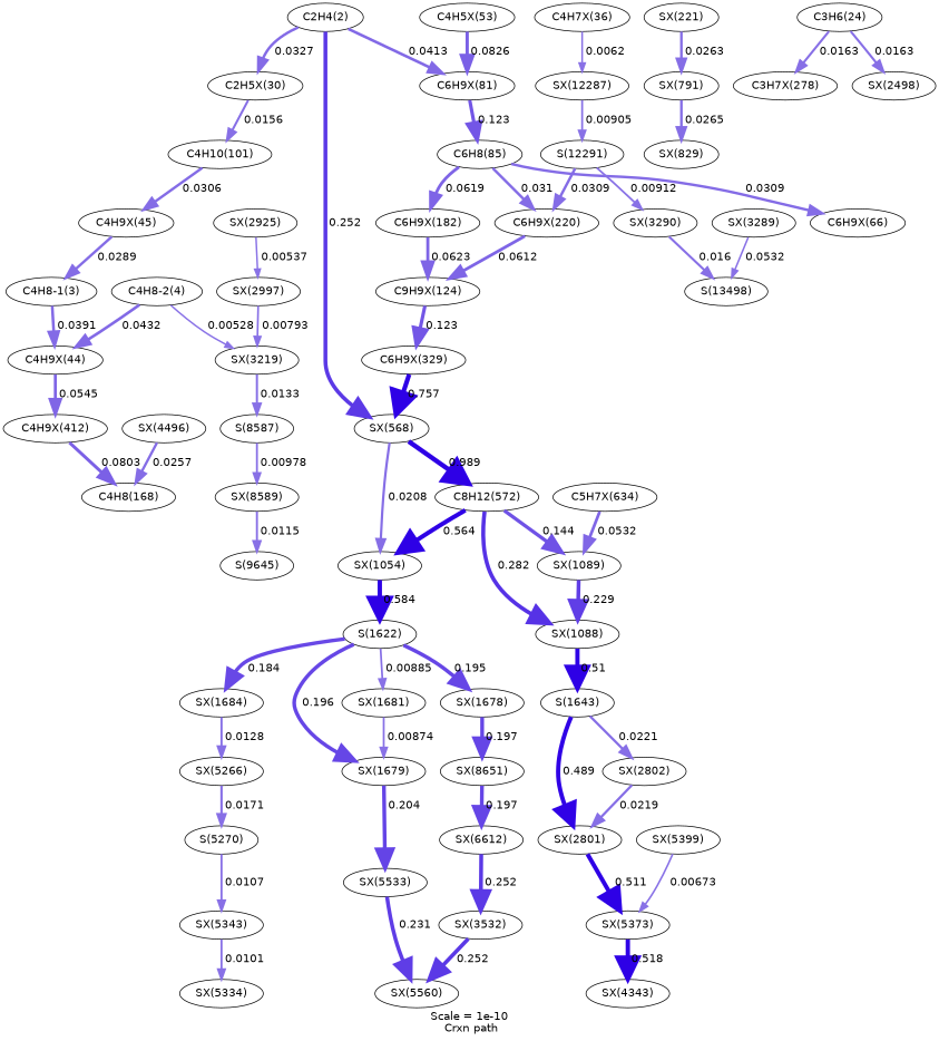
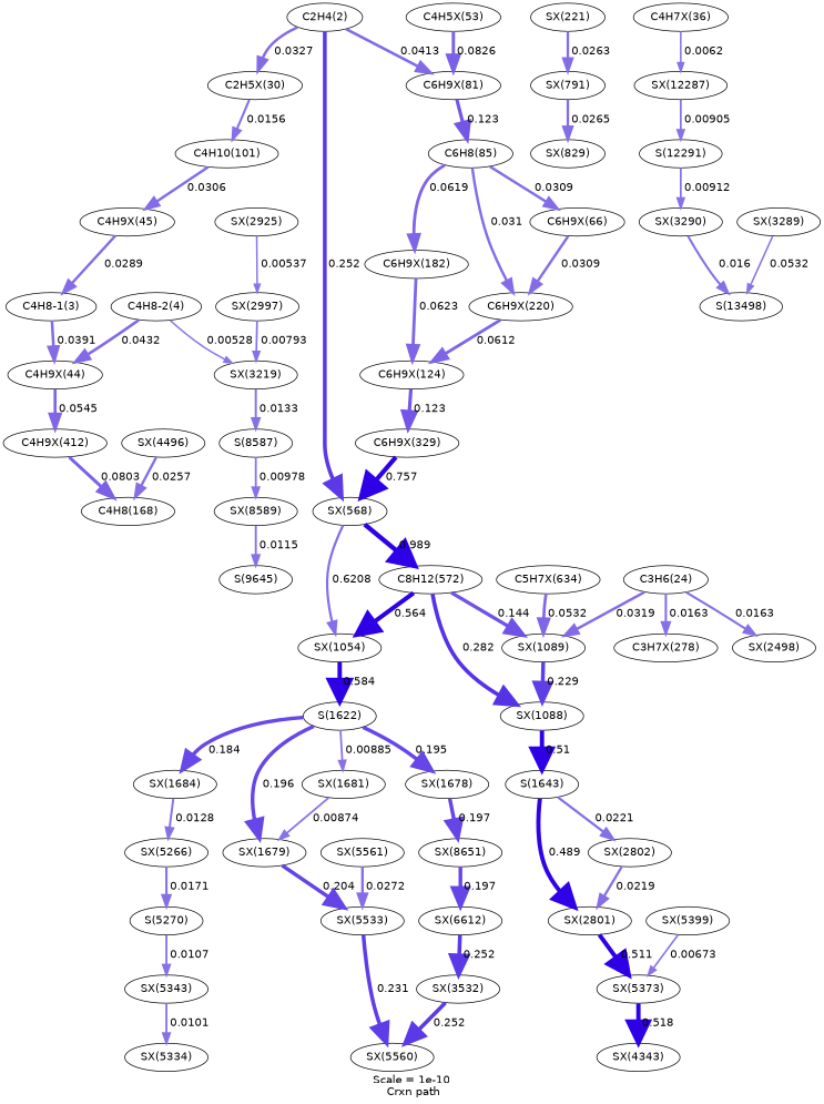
  digraph {
    fontname=Helvetica
    label="Scale = 1e-10\l Crxn path"
    node [fontname=Helvetica]
    edge [arrowsize=2.48 color="0.7, 0.516, 0.9" fontname=Helvetica style="setlinewidth(4.77)"]
    n1 [label="C2H4(2)"]
    n2 [label="C2H5X(30)"]
    n3 [label="C6H9X(81)"]
    n4 [label="SX(568)"]
    n5 [label="C4H10(101)"]
    n6 [label="C6H8(85)"]
    n7 [label="C8H12(572)"]
    n8 [label="SX(1054)"]
    n9 [label="C4H9X(45)"]
    n10 [label="C6H9X(182)"]
    n11 [label="C6H9X(220)"]
    n12 [label="C6H9X(66)"]
    n13 [label="SX(1088)"]
    n14 [label="SX(1089)"]
    n15 [label="S(1622)"]
    n16 [label="C4H5X(53)"]
    n17 [label="C4H8-1(3)"]
    n18 [label="C4H9X(44)"]
    n19 [label="C4H9X(412)"]
    n20 [label="C4H8(168)"]
-   n21 [label="C9H9X(124)"]
+   n21 [label="C6H9X(124)"]
    n22 [label="C6H9X(329)"]
    n23 [label="C4H8-2(4)"]
    n24 [label="SX(3219)"]
    n25 [label="S(8587)"]
    n26 [label="SX(8589)"]
    n27 [label="SX(221)"]
    n28 [label="SX(791)"]
    n29 [label="SX(829)"]
    n30 [label="S(1643)"]
    n31 [label="SX(1684)"]
    n32 [label="SX(1681)"]
    n33 [label="SX(1679)"]
    n34 [label="SX(1678)"]
    n35 [label="SX(2802)"]
    n36 [label="SX(2801)"]
    n37 [label="SX(5266)"]
    n38 [label="SX(5533)"]
    n39 [label="SX(8651)"]
    n40 [label="S(5270)"]
    n41 [label="SX(5560)"]
    n42 [label="SX(6612)"]
    n43 [label="SX(5373)"]
    n44 [label="SX(4343)"]
    n45 [label="SX(2925)"]
    n46 [label="SX(2997)"]
    n47 [label="C3H6(24)"]
    n48 [label="C3H7X(278)"]
    n49 [label="SX(2498)"]
    n50 [label="C5H7X(634)"]
    n51 [label="SX(5343)"]
    n52 [label="SX(5334)"]
    n53 [label="SX(5399)"]
+   n54 [label="SX(5561)"]
    n55 [label="SX(3532)"]
    n56 [label="S(9645)"]
    n57 [label="SX(4496)"]
    n58 [label="C4H7X(36)"]
    n59 [label="SX(12287)"]
    n60 [label="S(12291)"]
    n61 [label="SX(3290)"]
    n62 [label="S(13498)"]
    n63 [label="SX(3289)"]
    n1 -> n2 [arrowsize=1.71 color="0.7, 0.533, 0.9" label=" 0.0327" style="setlinewidth(3.42)"]
    n1 -> n3 [arrowsize=1.8 color="0.7, 0.541, 0.9" label=" 0.0413" style="setlinewidth(3.59)"]
    n1 -> n4 [color="0.7, 0.752, 0.9" label=" 0.252" style="setlinewidth(4.96)"]
    n2 -> n5 [arrowsize=1.43 label=" 0.0156" style="setlinewidth(2.86)"]
    n3 -> n6 [arrowsize=2.21 color="0.7, 0.623, 0.9" label=" 0.123" style="setlinewidth(4.42)"]
    n4 -> n7 [arrowsize=3 color="0.7, 1.49, 0.9" label=" 0.989" style="setlinewidth(5.99)"]
-   n4 -> n8 [arrowsize=1.54 color="0.7, 0.521, 0.9" label=" 0.0208" style="setlinewidth(3.07)"]
+   n4 -> n8 [arrowsize=1.54 color="0.7, 0.521, 0.9" label=" 0.6208" style="setlinewidth(3.07)"]
    n5 -> n9 [arrowsize=1.68 color="0.7, 0.531, 0.9" label=" 0.0306" style="setlinewidth(3.37)"]
    n6 -> n10 [arrowsize=1.95 color="0.7, 0.562, 0.9" label=" 0.0619" style="setlinewidth(3.9)"]
    n6 -> n11 [arrowsize=1.69 color="0.7, 0.531, 0.9" label=" 0.031" style="setlinewidth(3.38)"]
    n6 -> n12 [arrowsize=1.69 color="0.7, 0.531, 0.9" label=" 0.0309" style="setlinewidth(3.38)"]
    n7 -> n8 [arrowsize=2.78 color="0.7, 1.06, 0.9" label=" 0.564" style="setlinewidth(5.57)"]
    n7 -> n13 [arrowsize=2.52 color="0.7, 0.782, 0.9" label=" 0.282" style="setlinewidth(5.04)"]
    n7 -> n14 [arrowsize=2.27 color="0.7, 0.644, 0.9" label=" 0.144" style="setlinewidth(4.54)"]
    n8 -> n15 [arrowsize=2.8 color="0.7, 1.08, 0.9" label=" 0.584" style="setlinewidth(5.59)"]
    n9 -> n17 [arrowsize=1.66 color="0.7, 0.529, 0.9" label=" 0.0289" style="setlinewidth(3.33)"]
    n10 -> n21 [arrowsize=1.95 color="0.7, 0.562, 0.9" label=" 0.0623" style="setlinewidth(3.9)"]
    n11 -> n21 [arrowsize=1.95 color="0.7, 0.561, 0.9" label=" 0.0612" style="setlinewidth(3.89)"]
-   n60 -> n11 [arrowsize=1.69 color="0.7, 0.531, 0.9" label=" 0.0309" style="setlinewidth(3.37)"]
+   n12 -> n11 [arrowsize=1.69 color="0.7, 0.531, 0.9" label=" 0.0309" style="setlinewidth(3.37)"]
    n13 -> n30 [arrowsize=2.75 color="0.7, 1.01, 0.9" label=" 0.51" style="setlinewidth(5.49)"]
    n14 -> n13 [arrowsize=2.44 color="0.7, 0.729, 0.9" label=" 0.229" style="setlinewidth(4.89)"]
    n15 -> n31 [arrowsize=2.36 color="0.7, 0.684, 0.9" label=" 0.184" style="setlinewidth(4.72)"]
    n15 -> n32 [arrowsize=1.22 color="0.7, 0.509, 0.9" label=" 0.00885" style="setlinewidth(2.43)"]
    n15 -> n33 [arrowsize=2.38 color="0.7, 0.696, 0.9" label=" 0.196"]
    n15 -> n34 [arrowsize=2.38 color="0.7, 0.695, 0.9" label=" 0.195"]
    n16 -> n3 [arrowsize=2.06 color="0.7, 0.583, 0.9" label=" 0.0826" style="setlinewidth(4.12)"]
    n17 -> n18 [arrowsize=1.78 color="0.7, 0.539, 0.9" label=" 0.0391" style="setlinewidth(3.55)"]
    n18 -> n19 [arrowsize=1.9 color="0.7, 0.555, 0.9" label=" 0.0545" style="setlinewidth(3.8)"]
    n19 -> n20 [arrowsize=2.05 color="0.7, 0.58, 0.9" label=" 0.0803" style="setlinewidth(4.1)"]
    n21 -> n22 [arrowsize=2.21 color="0.7, 0.623, 0.9" label=" 0.123" style="setlinewidth(4.42)"]
    n22 -> n4 [arrowsize=2.9 color="0.7, 1.26, 0.9" label=" 0.757" style="setlinewidth(5.79)"]
    n23 -> n18 [arrowsize=1.81 color="0.7, 0.543, 0.9" label=" 0.0432" style="setlinewidth(3.63)"]
    n23 -> n24 [arrowsize=1.02 color="0.7, 0.505, 0.9" label=" 0.00528" style="setlinewidth(2.04)"]
    n24 -> n25 [arrowsize=1.37 color="0.7, 0.513, 0.9" label=" 0.0133" style="setlinewidth(2.74)"]
    n25 -> n26 [arrowsize=1.25 color="0.7, 0.51, 0.9" label=" 0.00978" style="setlinewidth(2.51)"]
    n26 -> n56 [arrowsize=1.32 color="0.7, 0.512, 0.9" label=" 0.0115" style="setlinewidth(2.63)"]
    n27 -> n28 [arrowsize=1.63 color="0.7, 0.526, 0.9" label=" 0.0263" style="setlinewidth(3.25)"]
    n28 -> n29 [arrowsize=1.63 color="0.7, 0.526, 0.9" label=" 0.0265" style="setlinewidth(3.26)"]
    n30 -> n35 [arrowsize=1.56 color="0.7, 0.522, 0.9" label=" 0.0221" style="setlinewidth(3.12)"]
    n30 -> n36 [arrowsize=2.73 color="0.7, 0.989, 0.9" label=" 0.489" style="setlinewidth(5.46)"]
    n31 -> n37 [arrowsize=1.36 color="0.7, 0.513, 0.9" label=" 0.0128" style="setlinewidth(2.71)"]
    n32 -> n33 [arrowsize=1.21 color="0.7, 0.509, 0.9" label=" 0.00874" style="setlinewidth(2.42)"]
    n33 -> n38 [arrowsize=2.4 color="0.7, 0.704, 0.9" label=" 0.204" style="setlinewidth(4.8)"]
    n34 -> n39 [arrowsize=2.39 color="0.7, 0.697, 0.9" label=" 0.197"]
    n35 -> n36 [arrowsize=1.56 color="0.7, 0.522, 0.9" label=" 0.0219" style="setlinewidth(3.11)"]
    n36 -> n43 [arrowsize=2.75 color="0.7, 1.01, 0.9" label=" 0.511" style="setlinewidth(5.49)"]
    n37 -> n40 [arrowsize=1.46 color="0.7, 0.517, 0.9" label=" 0.0171" style="setlinewidth(2.93)"]
    n38 -> n41 [arrowsize=2.45 color="0.7, 0.731, 0.9" label=" 0.231" style="setlinewidth(4.9)"]
    n39 -> n42 [arrowsize=2.39 color="0.7, 0.697, 0.9" label=" 0.197"]
    n40 -> n51 [arrowsize=1.29 color="0.7, 0.511, 0.9" label=" 0.0107" style="setlinewidth(2.57)"]
    n42 -> n55 [color="0.7, 0.752, 0.9" label=" 0.252" style="setlinewidth(4.96)"]
    n43 -> n44 [arrowsize=2.75 color="0.7, 1.02, 0.9" label=" 0.518" style="setlinewidth(5.5)"]
    n45 -> n46 [arrowsize=1.03 color="0.7, 0.505, 0.9" label=" 0.00537" style="setlinewidth(2.05)"]
    n46 -> n24 [arrowsize=1.17 color="0.7, 0.508, 0.9" label=" 0.00793" style="setlinewidth(2.35)"]
+   n47 -> n14 [arrowsize=1.7 color="0.7, 0.532, 0.9" label=" 0.0319" style="setlinewidth(3.4)"]
    n47 -> n48 [arrowsize=1.45 label=" 0.0163" style="setlinewidth(2.89)"]
    n47 -> n49 [arrowsize=1.45 label=" 0.0163" style="setlinewidth(2.89)"]
    n50 -> n14 [arrowsize=1.89 color="0.7, 0.553, 0.9" label=" 0.0532" style="setlinewidth(3.78)"]
    n51 -> n52 [arrowsize=1.27 color="0.7, 0.51, 0.9" label=" 0.0101" style="setlinewidth(2.53)"]
    n53 -> n43 [arrowsize=1.11 color="0.7, 0.507, 0.9" label=" 0.00673" style="setlinewidth(2.22)"]
+   n54 -> n38 [arrowsize=1.64 color="0.7, 0.527, 0.9" label=" 0.0272" style="setlinewidth(3.28)"]
    n55 -> n41 [color="0.7, 0.752, 0.9" label=" 0.252" style="setlinewidth(4.96)"]
    n57 -> n20 [arrowsize=1.62 color="0.7, 0.526, 0.9" label=" 0.0257" style="setlinewidth(3.24)"]
    n58 -> n59 [arrowsize=1.08 color="0.7, 0.506, 0.9" label=" 0.0062" style="setlinewidth(2.16)"]
    n59 -> n60 [arrowsize=1.22 color="0.7, 0.509, 0.9" label=" 0.00905" style="setlinewidth(2.45)"]
    n60 -> n61 [arrowsize=1.23 color="0.7, 0.509, 0.9" label=" 0.00912" style="setlinewidth(2.45)"]
    n61 -> n62 [arrowsize=1.44 label=" 0.016" style="setlinewidth(2.88)"]
    n63 -> n62 [arrowsize=1.06 color="0.7, 0.506, 0.9" label=" 0.0532" style="setlinewidth(2.13)"]
  }
